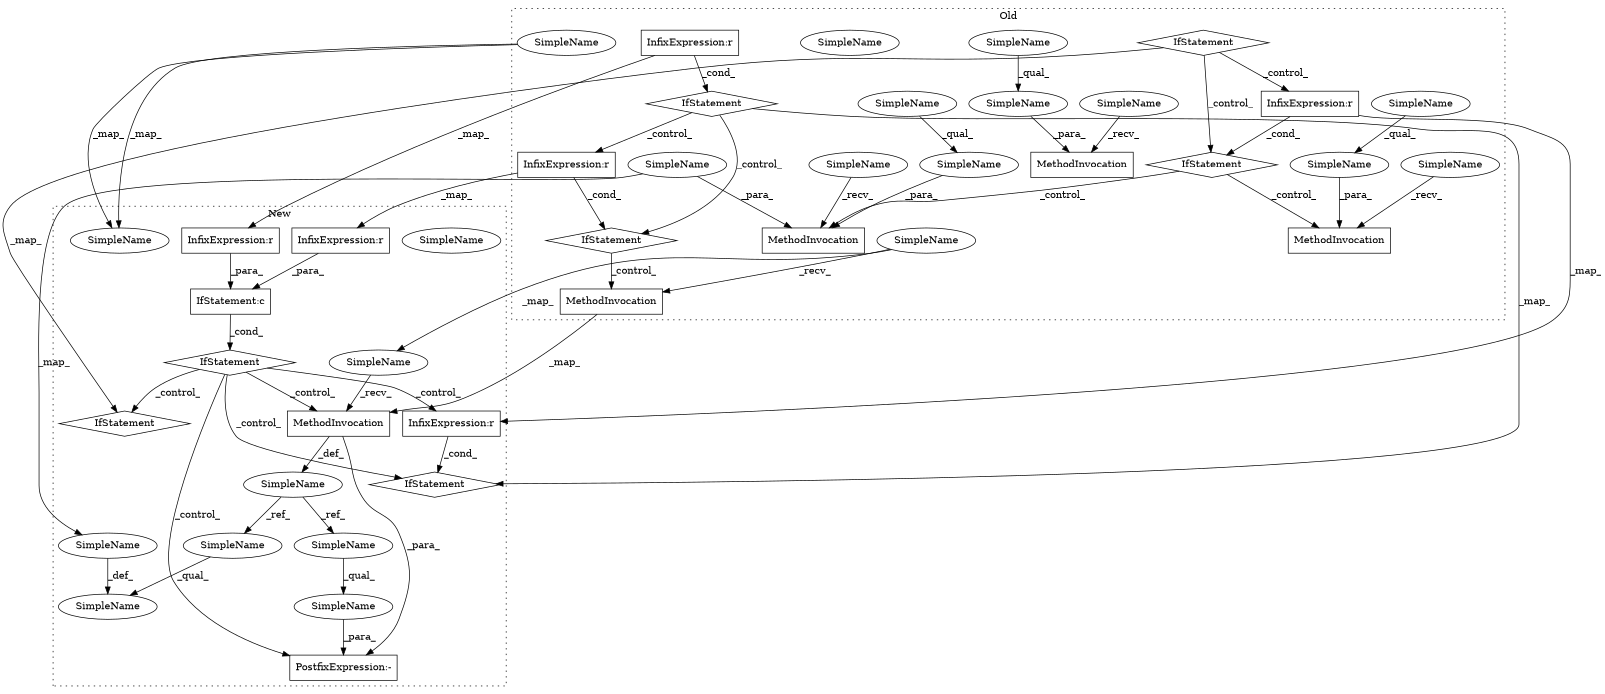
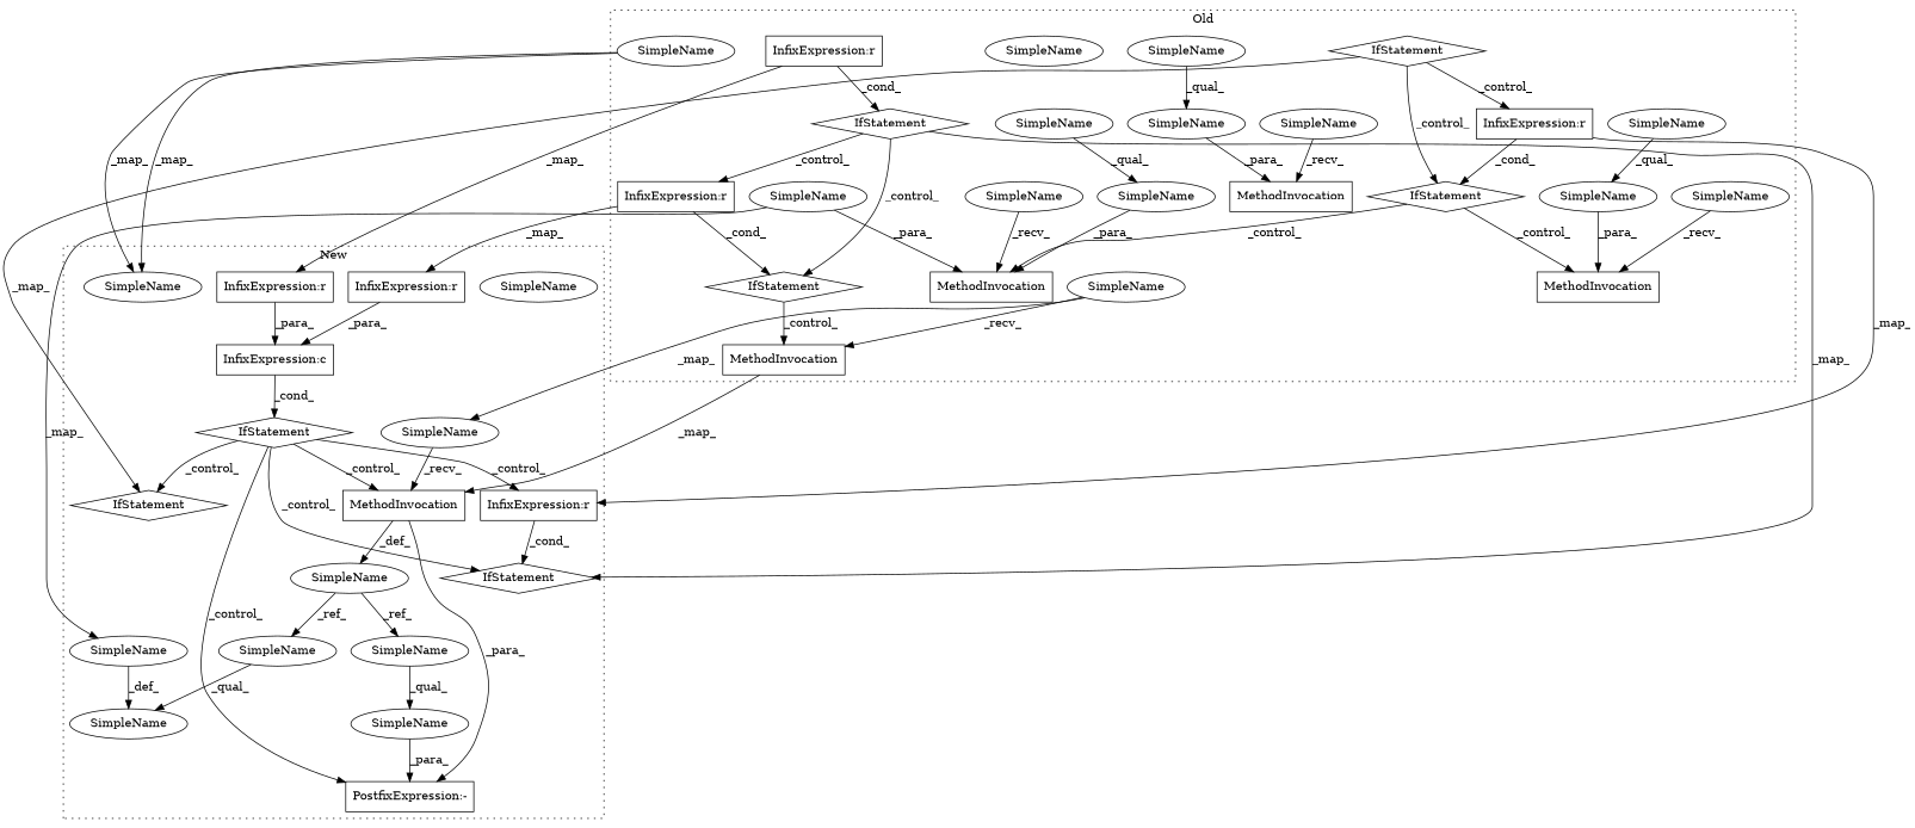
  digraph {
    node [a=42 l=4 s=9902 shape=ellipse]
    n1 [a=25 l="4,2" label=IfStatement s="9274,9306" shape=diamond]
    n2 [a=25 l="4,2" label=IfStatement s="9576,9604" shape=diamond]
    n3 [a=25 l="4,2" label=IfStatement s="9682,9714" shape=diamond]
    n4 [a=25 l="4,2" label=IfStatement s="9380,9408" shape=diamond]
    n5 [a=32 l="4,1" label=MethodInvocation s="9758,9792" shape=box]
    n6 [a=32 l="7,1" label=MethodInvocation s="9827,9842" shape=box]
    n7 [a=32 l="7,1" label=MethodInvocation s="9517,9532" shape=box]
    n8 [a=32 l="7,1" label=MethodInvocation s="9895,9910" shape=box]
    n9 [l=20 label=SimpleName s=9772]
    n10 [label=SimpleName]
    n11 [l=16 label=SimpleName s=9466]
    n12 [label=SimpleName s=9834]
    n13 [l=16 label=SimpleName s=9466]
    n14 [label=SimpleName s=9762]
    n15 [l=12 label=SimpleName s=9814]
    n16 [l=8 label=SimpleName s=9762]
    n17 [l=8 label=SimpleName s=9834]
    n18 [l=8 label=SimpleName s=9886]
    n19 [l=12 label=SimpleName s=9504]
    n20 [l=12 label=SimpleName s=9745]
    n21 [l=8 label=SimpleName]
    n22 [a=27 label="InfixExpression:r" s=9706 shape=box]
    n23 [a=27 label="InfixExpression:r" s=9400 shape=box]
    n24 [a=27 label="InfixExpression:r" s=9298 shape=box]
    n25 [a=25 l="4,2" label=IfStatement s="9433,9493" shape=diamond]
    n26 [a=25 l="4,2" label=IfStatement s="9635,9667" shape=diamond]
    n27 [a=25 l="4,2" label=IfStatement s="9809,9837" shape=diamond]
    n28 [a=32 l="4,1" label=MethodInvocation s="9590,9602" shape=box]
    n29 [l=20 label=SimpleName s=9864]
    n30 [l=13 label=SimpleName s=9611]
    n31 [l=12 label=SimpleName s=9849]
    n32 [l=16 label=SimpleName s=9694]
    n33 [l=16 label=SimpleName s=9694]
    n34 [l=7 label=SimpleName s=9849]
    n35 [l=7 label=SimpleName s=9611]
    n36 [l=12 label=SimpleName s=9577]
    n37 [l=7 label=SimpleName s=9567]
    n38 [a=37 l=2 label="PostfixExpression:-" s=9624 shape=box]
-   n39 [a=27 label="IfStatement:c" s=9465 shape=box]
+   n39 [a=27 label="InfixExpression:c" s=9465 shape=box]
    n40 [a=27 label="InfixExpression:r" s=9485 shape=box]
    n41 [a=27 label="InfixExpression:r" s=9659 shape=box]
    n42 [a=27 label="InfixExpression:r" s=9457 shape=box]
    subgraph cluster_1 {
      label=Old
      style=dotted
      n1
      n2
      n3
      n4
      n5
      n6
      n7
      n8
      n9
      n10
      n11
      n12
      n13
      n14
      n15
      n16
      n17
      n18
      n19
      n20
      n21
      n22
      n23
      n24
    }
    subgraph cluster_2 {
      label=New
      style=dotted
      n25
      n26
      n27
      n28
      n29
      n30
      n31
      n32
      n33
      n34
      n35
      n36
      n37
      n38
      n39
      n40
      n41
      n42
    }
    n1 -> n4 [label=_control_]
    n1 -> n23 [label=_control_]
    n1 -> n26 [label=_map_]
    n2 -> n3 [label=_control_]
    n2 -> n22 [label=_control_]
    n2 -> n27 [label=_map_]
    n3 -> n5 [label=_control_]
    n3 -> n6 [label=_control_]
    n4 -> n7 [label=_control_]
    n7 -> n28 [label=_map_]
    n9 -> n5 [label=_para_]
    n9 -> n29 [label=_map_]
    n10 -> n21 [label=_qual_]
    n12 -> n17 [label=_qual_]
    n13 -> n33 [label=_map_]
    n13 -> n33 [label=_map_]
    n14 -> n16 [label=_qual_]
    n15 -> n6 [label=_recv_]
    n16 -> n5 [label=_para_]
    n17 -> n6 [label=_para_]
    n18 -> n8 [label=_recv_]
    n19 -> n7 [label=_recv_]
    n19 -> n36 [label=_map_]
    n20 -> n5 [label=_recv_]
    n21 -> n8 [label=_para_]
    n22 -> n3 [label=_cond_]
    n22 -> n41 [label=_map_]
    n23 -> n4 [label=_cond_]
    n23 -> n40 [label=_map_]
    n24 -> n1 [label=_cond_]
    n24 -> n42 [label=_map_]
    n25 -> n26 [label=_control_]
    n25 -> n27 [label=_control_]
    n25 -> n28 [label=_control_]
    n25 -> n38 [label=_control_]
    n25 -> n41 [label=_control_]
    n28 -> n37 [label=_def_]
    n28 -> n38 [label=_para_]
    n29 -> n31 [label=_def_]
    n30 -> n38 [label=_para_]
    n34 -> n31 [label=_qual_]
    n35 -> n30 [label=_qual_]
    n36 -> n28 [label=_recv_]
    n37 -> n34 [label=_ref_]
    n37 -> n35 [label=_ref_]
    n39 -> n25 [label=_cond_]
    n40 -> n39 [label=_para_]
    n41 -> n26 [label=_cond_]
    n42 -> n39 [label=_para_]
  }
